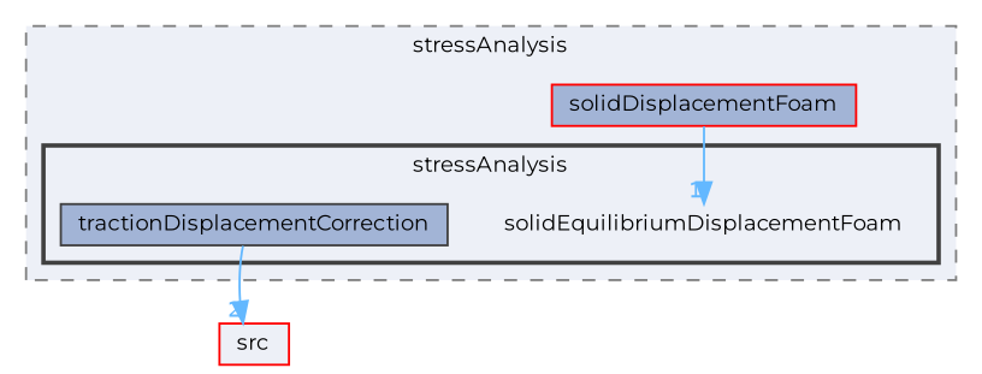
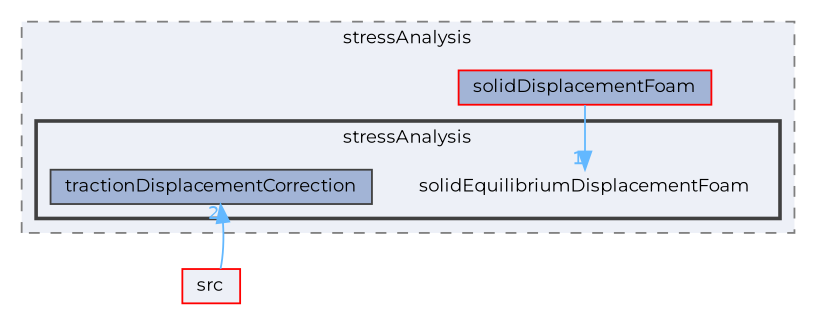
  digraph {
    compound=true
    fontname=Montserrat
    node [fontname=Montserrat fontsize=10 shape=box color=red fillcolor="#a2b4d6" style=filled]
    edge [color=steelblue1 fontcolor=steelblue1 fontname=Montserrat fontsize=10 labeldistance=1.5 labelfontname=Helvetica labelfontsize=10]
    n1 [height=0.2 label=solidEquilibriumDisplacementFoam shape=plaintext width=0.4 color="" fillcolor="" style=""]
    n2 [color=grey25 height=0.2 label=tractionDisplacementCorrection width=0.4]
    n3 [height=0.2 label=solidDisplacementFoam width=0.4]
    n4 [fillcolor="#edf0f7" height=0.2 label=src width=0.4]
    subgraph cluster_1 {
      bgcolor="#edf0f7"
      fontsize=10
      label=stressAnalysis
      pencolor=grey50
      style="filled,dashed"
      n3
      subgraph cluster_2 {
        bgcolor="#edf0f7"
        fontsize=10
        label=stressAnalysis
        pencolor=grey25
        style="filled,bold"
        n1
        n2
      }
    }
-   n2 -> n4 [headlabel=2]
+   n4 -> n2 [headlabel=2]
    n3 -> n1 [headlabel=1]
  }
